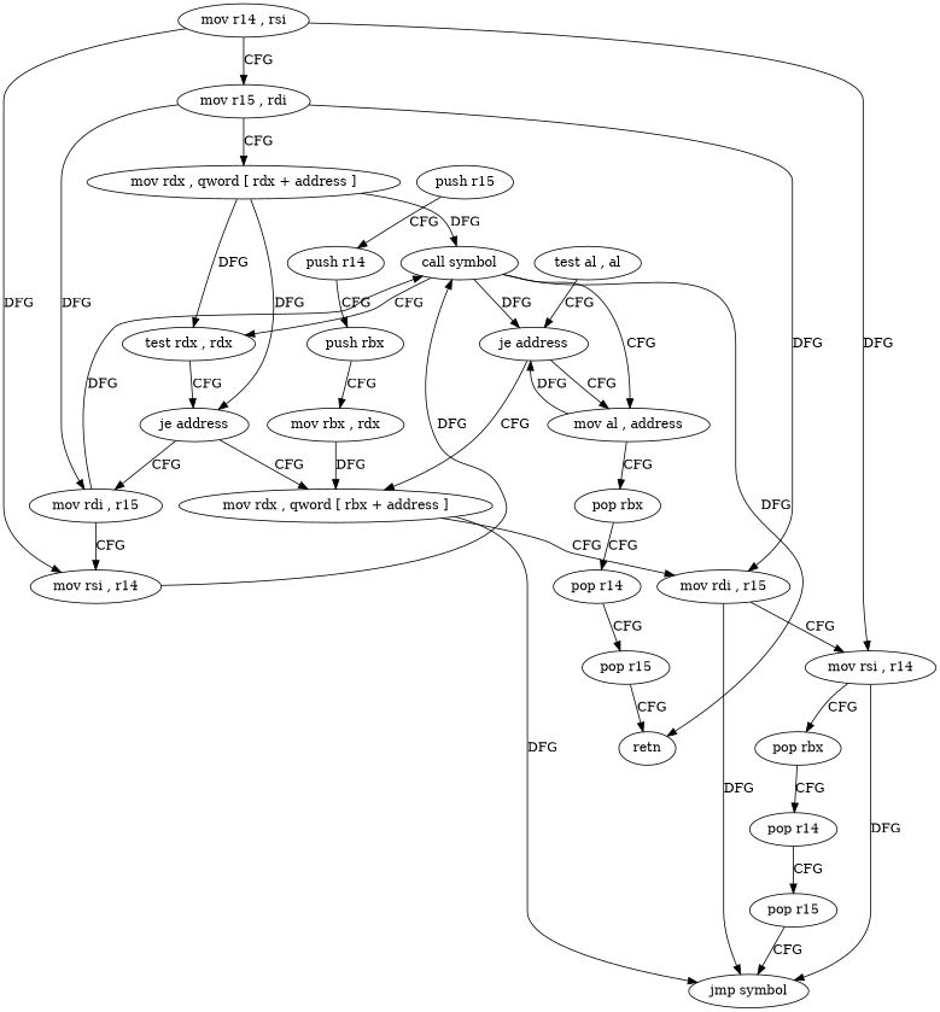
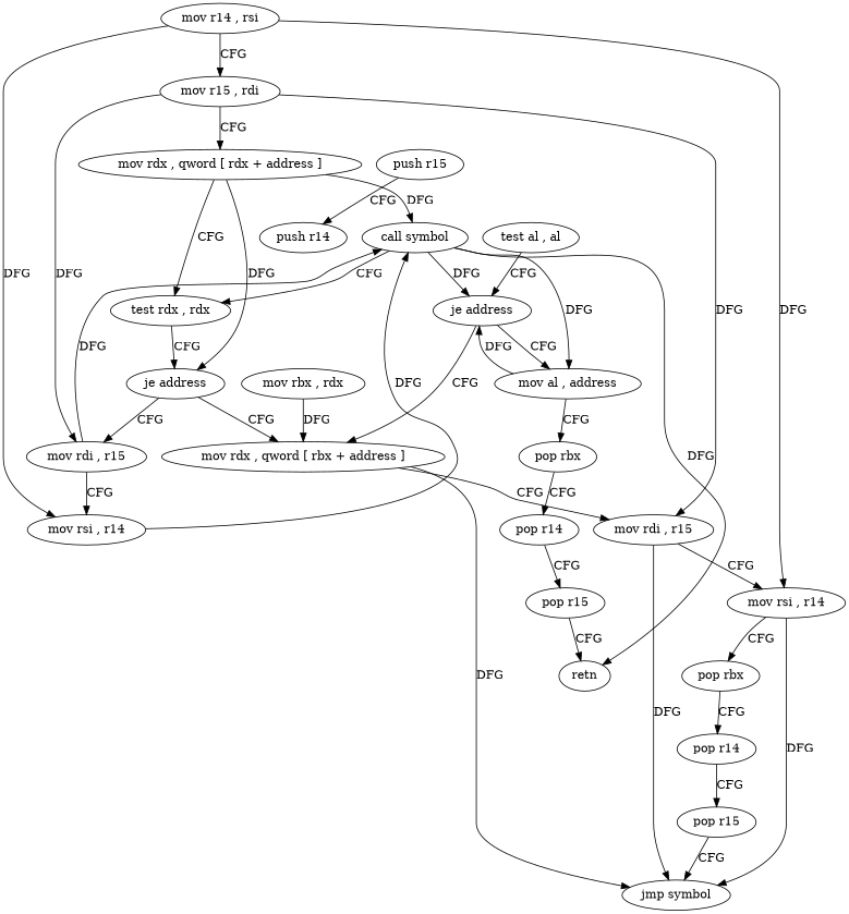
  digraph {
    n1 [label="push r15"]
    n2 [label="push r14"]
-   n3 [label="push rbx"]
    n4 [label="mov rbx , rdx"]
    n5 [label="mov rdx , qword [ rbx + address ]"]
    n6 [label="mov r14 , rsi"]
    n7 [label="mov r15 , rdi"]
    n8 [label="mov rsi , r14"]
    n9 [label="mov rsi , r14"]
    n10 [label="mov rdi , r15"]
    n11 [label="jmp symbol"]
    n12 [label="mov rdx , qword [ rdx + address ]"]
    n13 [label="mov rdi , r15"]
    n14 [label="pop rbx"]
    n15 [label="call symbol"]
    n16 [label="test rdx , rdx"]
    n17 [label="je address"]
    n18 [label="je address"]
    n19 [label="mov al , address"]
    n20 [label=retn]
    n21 [label="pop r14"]
    n22 [label="pop r15"]
    n23 [label="test al , al"]
    n24 [label="pop rbx"]
    n25 [label="pop r14"]
    n26 [label="pop r15"]
    n1 -> n2 [label=CFG]
-   n2 -> n3 [label=CFG]
-   n3 -> n4 [label=CFG]
    n4 -> n5 [label=DFG]
    n5 -> n10 [label=CFG]
    n5 -> n11 [label=DFG]
    n6 -> n7 [label=CFG]
    n6 -> n8 [label=DFG]
    n6 -> n9 [label=DFG]
    n7 -> n10 [label=DFG]
    n7 -> n12 [label=CFG]
    n7 -> n13 [label=DFG]
    n8 -> n11 [label=DFG]
    n8 -> n14 [label=CFG]
    n9 -> n15 [label=DFG]
    n10 -> n8 [label=CFG]
    n10 -> n11 [label=DFG]
    n12 -> n15 [label=DFG]
-   n12 -> n16 [label=DFG]
+   n12 -> n16 [label=CFG]
    n12 -> n17 [label=DFG]
    n13 -> n9 [label=CFG]
    n13 -> n15 [label=DFG]
    n14 -> n21 [label=CFG]
    n15 -> n16 [label=CFG]
    n15 -> n18 [label=DFG]
-   n15 -> n19 [label=CFG]
+   n15 -> n19 [label=DFG]
    n15 -> n20 [label=DFG]
    n16 -> n17 [label=CFG]
    n17 -> n5 [label=CFG]
    n17 -> n13 [label=CFG]
    n18 -> n5 [label=CFG]
    n18 -> n19 [label=CFG]
    n19 -> n18 [label=DFG]
    n19 -> n24 [label=CFG]
    n21 -> n22 [label=CFG]
    n22 -> n11 [label=CFG]
    n23 -> n18 [label=CFG]
    n24 -> n25 [label=CFG]
    n25 -> n26 [label=CFG]
    n26 -> n20 [label=CFG]
  }
